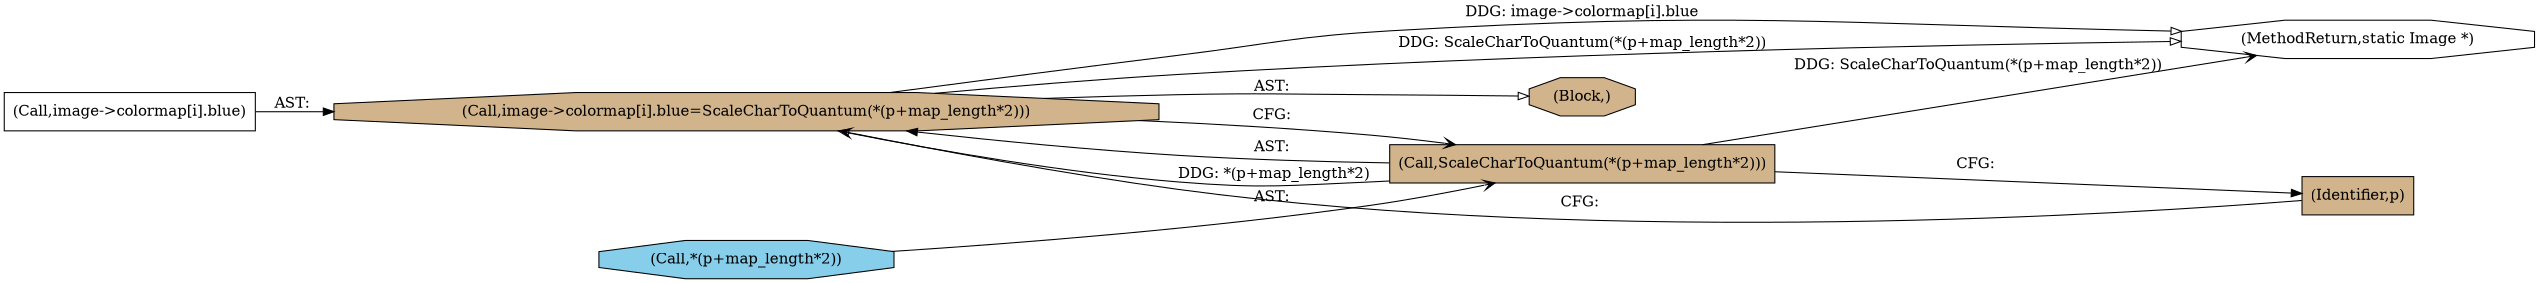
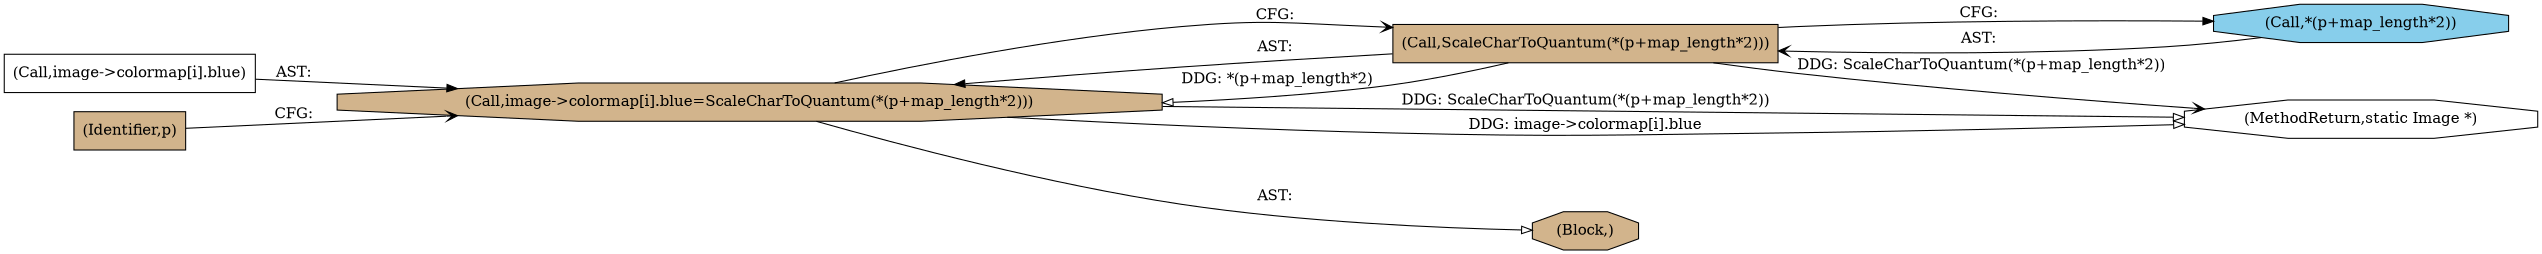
  digraph {
    rankdir=LR
    node [fillcolor=tan shape=octagon style=filled]
    edge [arrowhead=vee]
    n1 [label="(Call,image->colormap[i].blue=ScaleCharToQuantum(*(p+map_length*2)))"]
    n2 [label="(Call,ScaleCharToQuantum(*(p+map_length*2)))" shape=box]
    n3 [fillcolor=white label="(MethodReturn,static Image *)"]
    n4 [label="(Block,)"]
    n5 [fillcolor=skyblue label="(Call,*(p+map_length*2))"]
    n6 [fillcolor=white label="(Call,image->colormap[i].blue)" shape=box]
    n7 [label="(Identifier,p)" shape=box]
    n1 -> n2 [label="CFG: "]
    n1 -> n3 [arrowhead=onormal label="DDG: ScaleCharToQuantum(*(p+map_length*2))"]
    n1 -> n3 [arrowhead=onormal label="DDG: image->colormap[i].blue"]
    n1 -> n4 [arrowhead=onormal label="AST: "]
    n2 -> n1 [arrowhead=normal label="AST: "]
    n2 -> n1 [arrowhead=onormal label="DDG: *(p+map_length*2)"]
    n2 -> n3 [label="DDG: ScaleCharToQuantum(*(p+map_length*2))"]
-   n2 -> n7 [arrowhead=normal label="CFG: "]
+   n2 -> n5 [arrowhead=normal label="CFG: "]
    n5 -> n2 [label="AST: "]
    n6 -> n1 [arrowhead=normal label="AST: "]
    n7 -> n1 [label="CFG: "]
  }
